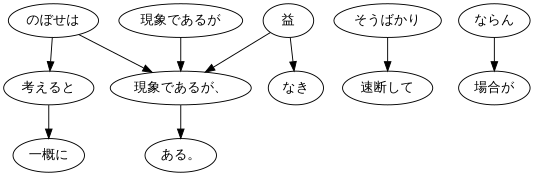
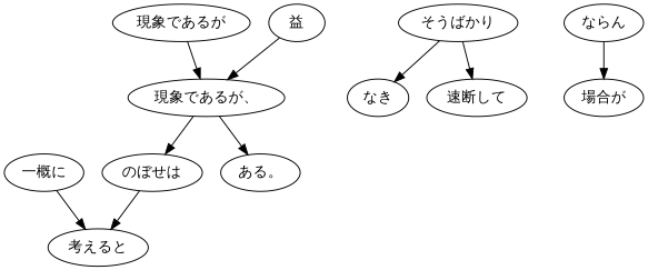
  digraph {
    fontname=Ubuntu
    node [fontname=Ubuntu]
    edge [fontname=Ubuntu]
    n1 [label="一概に"]
    n2 [label="考えると"]
    n3 [label="のぼせは"]
    n4 [label="現象であるが、"]
    n5 [label="ある。"]
    n6 [label="現象であるが"]
    n7 [label="益"]
    n8 [label="なき"]
    n9 [label="そうばかり"]
    n10 [label="速断して"]
    n11 [label="ならん"]
    n12 [label="場合が"]
-   n2 -> n1
+   n1 -> n2
    n3 -> n2
-   n3 -> n4
+   n4 -> n3
    n4 -> n5
    n6 -> n4
    n7 -> n4
-   n7 -> n8
+   n9 -> n8
    n9 -> n10
    n11 -> n12
  }
